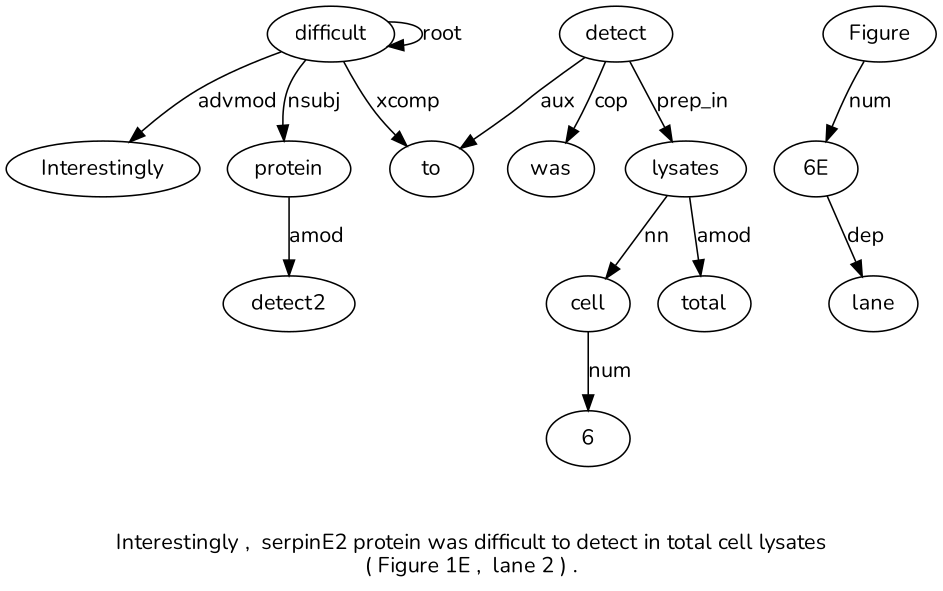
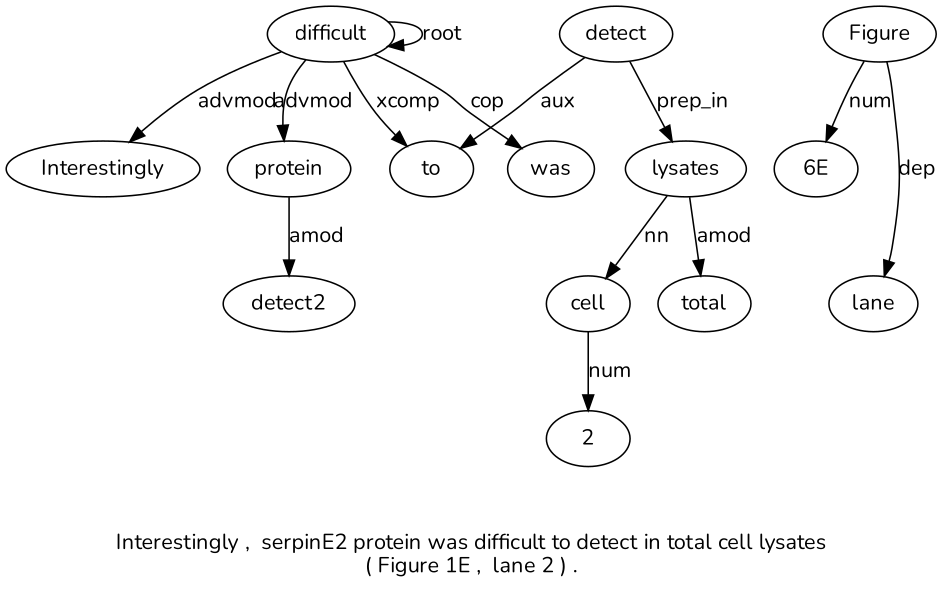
  digraph {
    fontname=Nunito
    label="Interestingly ,  serpinE2 protein was difficult to detect in total cell lysates\n( Figure 1E ,  lane 2 ) ."
    node [fillcolor=white fontname=Nunito style=filled]
    edge [fontname=Nunito]
    n1 [label=difficult]
    n2 [label=Interestingly]
    n3 [label=protein]
    n4 [label=was]
    n5 [label=to]
    n6 [label=detect2]
    n7 [label=detect]
    n8 [label=lysates]
    n9 [label=total]
    n10 [label=cell]
-   n11 [label=6]
+   n11 [label=2]
    n12 [label=Figure]
    n13 [label="6E"]
    n14 [label=lane]
    n1 -> n1 [label=root]
    n1 -> n2 [label=advmod]
-   n1 -> n3 [label=nsubj]
-   n7 -> n4 [label=cop]
+   n1 -> n3 [label=advmod]
+   n1 -> n4 [label=cop]
    n1 -> n5 [label=xcomp]
    n3 -> n6 [label=amod]
    n7 -> n5 [label=aux]
    n7 -> n8 [label=prep_in]
    n8 -> n9 [label=amod]
    n8 -> n10 [label=nn]
    n10 -> n11 [label=num]
    n12 -> n13 [label=num]
-   n13 -> n14 [label=dep]
+   n12 -> n14 [label=dep]
  }
